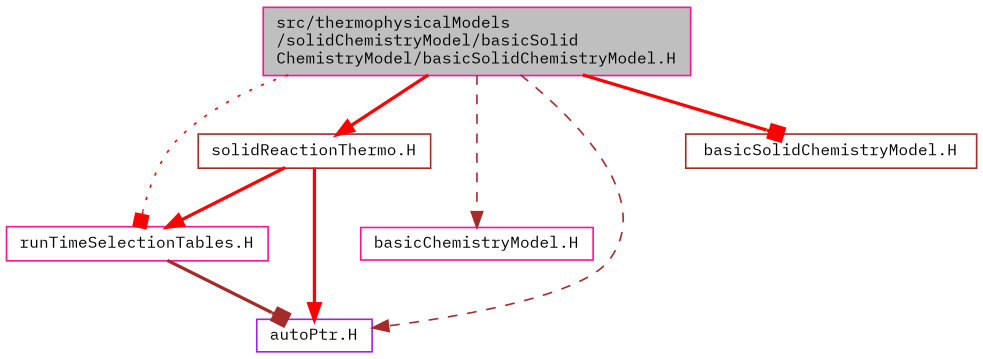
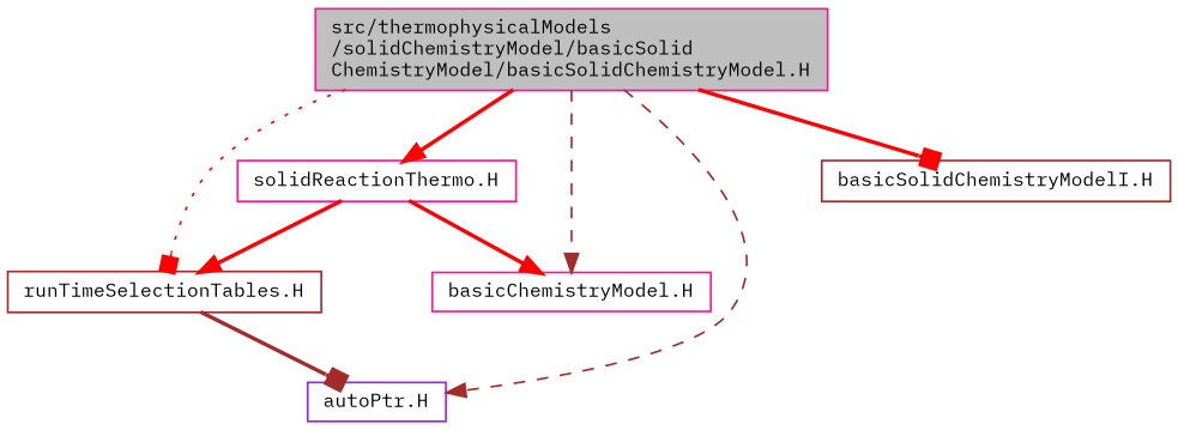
  digraph {
    fontname="IBM Plex Mono"
    node [color=deeppink fontname="IBM Plex Mono" fontsize=10 shape=record]
    edge [arrowhead=normal color=red fontname="IBM Plex Mono" fontsize=10 labelfontname=Helvetica labelfontsize=10 style=bold]
    n1 [fillcolor=grey75 fontcolor=black height=0.2 label="src/thermophysicalModels\l/solidChemistryModel/basicSolid\lChemistryModel/basicSolidChemistryModel.H" style=filled width=0.4]
    n2 [height=0.2 label="basicChemistryModel.H" width=0.4]
    n3 [color=purple height=0.2 label="autoPtr.H" width=0.4]
-   n4 [height=0.2 label="runTimeSelectionTables.H" width=0.4]
-   n5 [color=brown height=0.2 label="solidReactionThermo.H" width=0.4]
-   n6 [color=brown height=0.2 label="basicSolidChemistryModel.H" width=0.4]
+   n4 [color=brown height=0.2 label="runTimeSelectionTables.H" width=0.4]
+   n5 [height=0.2 label="solidReactionThermo.H" width=0.4]
+   n6 [color=brown height=0.2 label="basicSolidChemistryModelI.H" width=0.4]
    n1 -> n2 [color=brown style=dashed]
    n1 -> n3 [color=brown style=dashed]
    n1 -> n4 [arrowhead=box style=dotted]
    n1 -> n5
    n1 -> n6 [arrowhead=box]
    n4 -> n3 [arrowhead=box color=brown]
-   n5 -> n3
+   n5 -> n2
    n5 -> n4
  }
